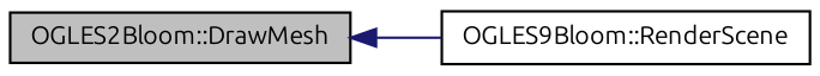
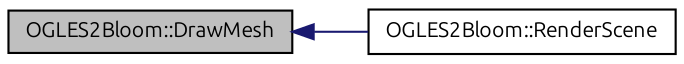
  digraph {
    rankdir=LR
    fontname=Ubuntu
    node [color=black fontname=Ubuntu fontsize=10 shape=record style=filled]
    n1 [fillcolor=grey75 fontcolor=black height=0.2 label="OGLES2Bloom::DrawMesh" width=0.4]
-   n2 [fillcolor=white height=0.2 label="OGLES9Bloom::RenderScene" width=0.4]
+   n2 [fillcolor=white height=0.2 label="OGLES2Bloom::RenderScene" width=0.4]
    n1 -> n2 [color=midnightblue dir=back fontname=Ubuntu fontsize=10 labelfontname=Helvetica labelfontsize=10 style=solid]
  }
